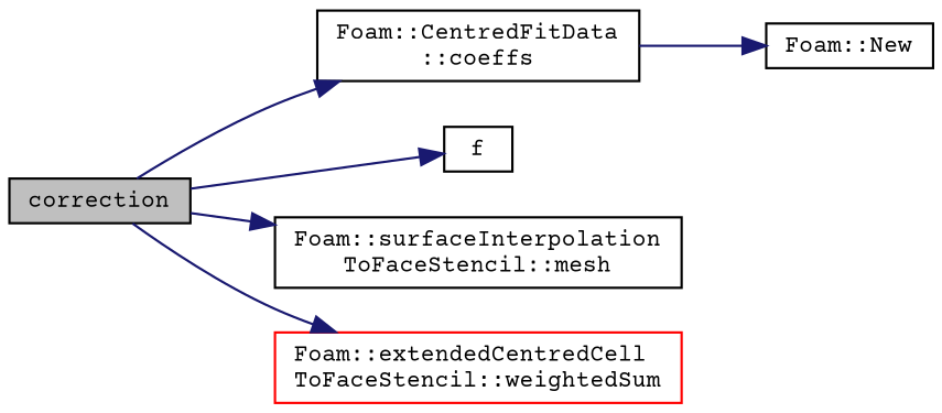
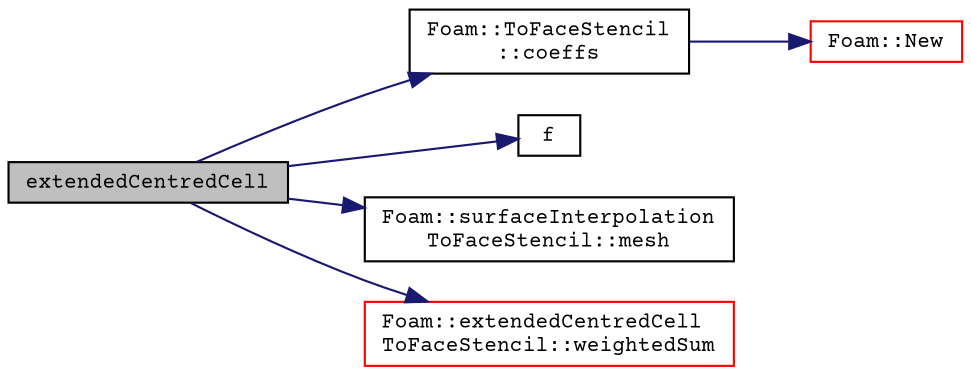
  digraph {
    fontname="Courier Prime"
    rankdir=LR
    node [color=black fontname="Courier Prime" fontsize=10 shape=record]
    edge [color=midnightblue fontname="Courier Prime" fontsize=10 labelfontname=Helvetica labelfontsize=10 style=solid]
-   n1 [fillcolor=grey75 fontcolor=black height=0.2 label=correction style=filled width=0.4]
-   n2 [height=0.2 label="Foam::CentredFitData\l::coeffs" width=0.4]
+   n1 [fillcolor=grey75 fontcolor=black height=0.2 label=extendedCentredCell style=filled width=0.4]
+   n2 [height=0.2 label="Foam::ToFaceStencil\l::coeffs" width=0.4]
    n3 [height=0.2 label=f width=0.4]
    n4 [height=0.2 label="Foam::surfaceInterpolation\lToFaceStencil::mesh" width=0.4]
    n5 [color=red height=0.2 label="Foam::extendedCentredCell\lToFaceStencil::weightedSum" width=0.4]
-   n6 [height=0.2 label="Foam::New" width=0.4]
+   n6 [color=red height=0.2 label="Foam::New" width=0.4]
    n1 -> n2
    n1 -> n3
    n1 -> n4
    n1 -> n5
    n2 -> n6
  }
